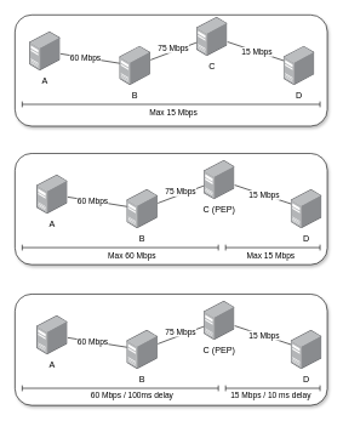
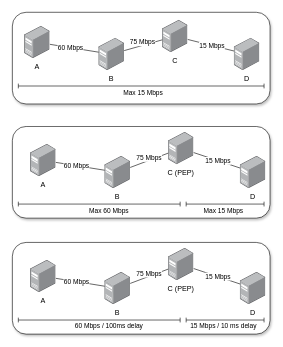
  <mxCell id="0" />
  <mxCell id="1" parent="0" />
  <mxCell id="2" value="" style="rounded=1;whiteSpace=wrap;html=1;shadow=1;" parent="1" vertex="1"><mxGeometry x="20" y="210.5" width="430" height="153" as="geometry" /></mxCell>
  <mxCell id="3" value="" style="rounded=1;whiteSpace=wrap;html=1;shadow=1;" parent="1" vertex="1"><mxGeometry x="20" y="20" width="430" height="153" as="geometry" /></mxCell>
  <mxCell id="4" value="B" style="image;points=[];aspect=fixed;html=1;align=center;shadow=0;dashed=0;image=img/lib/allied_telesis/computer_and_terminals/Server_Desktop.svg;" parent="1" vertex="1"><mxGeometry x="164" y="63" width="42.6" height="54" as="geometry" /></mxCell>
- <mxCell id="5" value="C" style="image;points=[];aspect=fixed;html=1;align=center;shadow=0;dashed=0;image=img/lib/allied_telesis/computer_and_terminals/Server_Desktop.svg;" parent="1" vertex="1"><mxGeometry x="270" y="23" width="42.6" height="54" as="geometry" /></mxCell>
+ <mxCell id="5" value="C" style="image;points=[];aspect=fixed;html=1;align=center;shadow=0;dashed=0;image=img/lib/allied_telesis/computer_and_terminals/Server_Desktop.svg;" parent="1" vertex="1"><mxGeometry x="270" y="33" width="42.6" height="54" as="geometry" /></mxCell>
  <mxCell id="6" value="A" style="image;points=[];aspect=fixed;html=1;align=center;shadow=0;dashed=0;image=img/lib/allied_telesis/computer_and_terminals/Server_Desktop.svg;" parent="1" vertex="1"><mxGeometry x="40" y="43" width="42.6" height="54" as="geometry" /></mxCell>
  <mxCell id="7" value="D" style="image;points=[];aspect=fixed;html=1;align=center;shadow=0;dashed=0;image=img/lib/allied_telesis/computer_and_terminals/Server_Desktop.svg;" parent="1" vertex="1"><mxGeometry x="390" y="63" width="42.6" height="54" as="geometry" /></mxCell>
  <mxCell id="8" value="" style="endArrow=none;html=1;rounded=0;" parent="1" source="6" target="4" edge="1"><mxGeometry width="50" height="50" relative="1" as="geometry"><mxPoint x="140" y="183" as="sourcePoint" /><mxPoint x="190" y="133" as="targetPoint" /></mxGeometry></mxCell>
  <mxCell id="9" value="60 Mbps" style="edgeLabel;html=1;align=center;verticalAlign=middle;resizable=0;points=[];" parent="8" vertex="1" connectable="0"><mxGeometry x="-0.172" relative="1" as="geometry"><mxPoint as="offset" /></mxGeometry></mxCell>
  <mxCell id="10" value="" style="endArrow=none;html=1;rounded=0;" parent="1" source="4" target="5" edge="1"><mxGeometry width="50" height="50" relative="1" as="geometry"><mxPoint x="140" y="183" as="sourcePoint" /><mxPoint x="190" y="133" as="targetPoint" /></mxGeometry></mxCell>
  <mxCell id="11" value="75 Mbps" style="edgeLabel;html=1;align=center;verticalAlign=middle;resizable=0;points=[];" parent="10" vertex="1" connectable="0"><mxGeometry x="-0.177" y="-1" relative="1" as="geometry"><mxPoint x="4" y="-8" as="offset" /></mxGeometry></mxCell>
  <mxCell id="12" value="" style="endArrow=none;html=1;rounded=0;" parent="1" source="5" target="7" edge="1"><mxGeometry width="50" height="50" relative="1" as="geometry"><mxPoint x="140" y="183" as="sourcePoint" /><mxPoint x="190" y="133" as="targetPoint" /></mxGeometry></mxCell>
  <mxCell id="13" value="15 Mbps" style="edgeLabel;html=1;align=center;verticalAlign=middle;resizable=0;points=[];" parent="12" vertex="1" connectable="0"><mxGeometry x="0.026" relative="1" as="geometry"><mxPoint as="offset" /></mxGeometry></mxCell>
  <mxCell id="14" value="" style="endArrow=baseDash;html=1;rounded=0;startArrow=baseDash;startFill=0;endFill=0;" parent="1" edge="1"><mxGeometry width="50" height="50" relative="1" as="geometry"><mxPoint x="30" y="143" as="sourcePoint" /><mxPoint x="440" y="143" as="targetPoint" /></mxGeometry></mxCell>
  <mxCell id="15" value="Max 15 Mbps" style="edgeLabel;html=1;align=center;verticalAlign=middle;resizable=0;points=[];" parent="14" vertex="1" connectable="0"><mxGeometry x="-0.082" y="1" relative="1" as="geometry"><mxPoint x="19" y="11" as="offset" /></mxGeometry></mxCell>
  <mxCell id="16" value="B" style="image;points=[];aspect=fixed;html=1;align=center;shadow=0;dashed=0;image=img/lib/allied_telesis/computer_and_terminals/Server_Desktop.svg;" parent="1" vertex="1"><mxGeometry x="174" y="260" width="42.6" height="54" as="geometry" /></mxCell>
  <mxCell id="17" value="C (PEP)" style="image;points=[];aspect=fixed;html=1;align=center;shadow=0;dashed=0;image=img/lib/allied_telesis/computer_and_terminals/Server_Desktop.svg;" parent="1" vertex="1"><mxGeometry x="280" y="220" width="42.6" height="54" as="geometry" /></mxCell>
  <mxCell id="18" value="A" style="image;points=[];aspect=fixed;html=1;align=center;shadow=0;dashed=0;image=img/lib/allied_telesis/computer_and_terminals/Server_Desktop.svg;" parent="1" vertex="1"><mxGeometry x="50" y="240" width="42.6" height="54" as="geometry" /></mxCell>
  <mxCell id="19" value="D" style="image;points=[];aspect=fixed;html=1;align=center;shadow=0;dashed=0;image=img/lib/allied_telesis/computer_and_terminals/Server_Desktop.svg;" parent="1" vertex="1"><mxGeometry x="400" y="260" width="42.6" height="54" as="geometry" /></mxCell>
  <mxCell id="20" value="" style="endArrow=none;html=1;rounded=0;" parent="1" source="18" target="16" edge="1"><mxGeometry width="50" height="50" relative="1" as="geometry"><mxPoint x="150" y="380" as="sourcePoint" /><mxPoint x="200" y="330" as="targetPoint" /></mxGeometry></mxCell>
  <mxCell id="21" value="60 Mbps" style="edgeLabel;html=1;align=center;verticalAlign=middle;resizable=0;points=[];" parent="20" vertex="1" connectable="0"><mxGeometry x="-0.172" relative="1" as="geometry"><mxPoint as="offset" /></mxGeometry></mxCell>
  <mxCell id="22" value="" style="endArrow=none;html=1;rounded=0;" parent="1" source="16" target="17" edge="1"><mxGeometry width="50" height="50" relative="1" as="geometry"><mxPoint x="150" y="380" as="sourcePoint" /><mxPoint x="200" y="330" as="targetPoint" /></mxGeometry></mxCell>
  <mxCell id="23" value="75 Mbps" style="edgeLabel;html=1;align=center;verticalAlign=middle;resizable=0;points=[];" parent="22" vertex="1" connectable="0"><mxGeometry x="-0.177" y="-1" relative="1" as="geometry"><mxPoint x="4" y="-8" as="offset" /></mxGeometry></mxCell>
  <mxCell id="24" value="" style="endArrow=none;html=1;rounded=0;" parent="1" source="17" target="19" edge="1"><mxGeometry width="50" height="50" relative="1" as="geometry"><mxPoint x="150" y="380" as="sourcePoint" /><mxPoint x="200" y="330" as="targetPoint" /></mxGeometry></mxCell>
  <mxCell id="25" value="15 Mbps" style="edgeLabel;html=1;align=center;verticalAlign=middle;resizable=0;points=[];" parent="24" vertex="1" connectable="0"><mxGeometry x="0.026" relative="1" as="geometry"><mxPoint as="offset" /></mxGeometry></mxCell>
  <mxCell id="26" value="" style="endArrow=baseDash;html=1;rounded=0;startArrow=baseDash;startFill=0;endFill=0;" parent="1" edge="1"><mxGeometry width="50" height="50" relative="1" as="geometry"><mxPoint x="30" y="340" as="sourcePoint" /><mxPoint x="300" y="340" as="targetPoint" /></mxGeometry></mxCell>
  <mxCell id="27" value="Max 60 Mbps" style="edgeLabel;html=1;align=center;verticalAlign=middle;resizable=0;points=[];" parent="26" vertex="1" connectable="0"><mxGeometry x="-0.082" y="1" relative="1" as="geometry"><mxPoint x="26" y="11" as="offset" /></mxGeometry></mxCell>
  <mxCell id="28" value="" style="endArrow=baseDash;html=1;rounded=0;startArrow=baseDash;startFill=0;endFill=0;" parent="1" edge="1"><mxGeometry width="50" height="50" relative="1" as="geometry"><mxPoint x="310" y="340" as="sourcePoint" /><mxPoint x="440" y="340" as="targetPoint" /></mxGeometry></mxCell>
  <mxCell id="29" value="Max 15 Mbps" style="edgeLabel;html=1;align=center;verticalAlign=middle;resizable=0;points=[];" parent="28" vertex="1" connectable="0"><mxGeometry x="-0.082" y="1" relative="1" as="geometry"><mxPoint x="1" y="11" as="offset" /></mxGeometry></mxCell>
  <mxCell id="30" value="" style="rounded=1;whiteSpace=wrap;html=1;shadow=1;" vertex="1" parent="1"><mxGeometry x="20" y="404" width="430" height="153" as="geometry" /></mxCell>
  <mxCell id="31" value="B" style="image;points=[];aspect=fixed;html=1;align=center;shadow=0;dashed=0;image=img/lib/allied_telesis/computer_and_terminals/Server_Desktop.svg;" vertex="1" parent="1"><mxGeometry x="174" y="453.5" width="42.6" height="54" as="geometry" /></mxCell>
  <mxCell id="32" value="C (PEP)" style="image;points=[];aspect=fixed;html=1;align=center;shadow=0;dashed=0;image=img/lib/allied_telesis/computer_and_terminals/Server_Desktop.svg;" vertex="1" parent="1"><mxGeometry x="280" y="413.5" width="42.6" height="54" as="geometry" /></mxCell>
  <mxCell id="33" value="A" style="image;points=[];aspect=fixed;html=1;align=center;shadow=0;dashed=0;image=img/lib/allied_telesis/computer_and_terminals/Server_Desktop.svg;" vertex="1" parent="1"><mxGeometry x="50" y="433.5" width="42.6" height="54" as="geometry" /></mxCell>
  <mxCell id="34" value="D" style="image;points=[];aspect=fixed;html=1;align=center;shadow=0;dashed=0;image=img/lib/allied_telesis/computer_and_terminals/Server_Desktop.svg;" vertex="1" parent="1"><mxGeometry x="400" y="453.5" width="42.6" height="54" as="geometry" /></mxCell>
  <mxCell id="35" value="" style="endArrow=none;html=1;rounded=0;" edge="1" parent="1" source="33" target="31"><mxGeometry width="50" height="50" relative="1" as="geometry"><mxPoint x="150" y="573.5" as="sourcePoint" /><mxPoint x="200" y="523.5" as="targetPoint" /></mxGeometry></mxCell>
  <mxCell id="36" value="60 Mbps" style="edgeLabel;html=1;align=center;verticalAlign=middle;resizable=0;points=[];" vertex="1" connectable="0" parent="35"><mxGeometry x="-0.172" relative="1" as="geometry"><mxPoint as="offset" /></mxGeometry></mxCell>
  <mxCell id="37" value="" style="endArrow=none;html=1;rounded=0;" edge="1" parent="1" source="31" target="32"><mxGeometry width="50" height="50" relative="1" as="geometry"><mxPoint x="150" y="573.5" as="sourcePoint" /><mxPoint x="200" y="523.5" as="targetPoint" /></mxGeometry></mxCell>
  <mxCell id="38" value="75 Mbps" style="edgeLabel;html=1;align=center;verticalAlign=middle;resizable=0;points=[];" vertex="1" connectable="0" parent="37"><mxGeometry x="-0.177" y="-1" relative="1" as="geometry"><mxPoint x="4" y="-8" as="offset" /></mxGeometry></mxCell>
  <mxCell id="39" value="" style="endArrow=none;html=1;rounded=0;" edge="1" parent="1" source="32" target="34"><mxGeometry width="50" height="50" relative="1" as="geometry"><mxPoint x="150" y="573.5" as="sourcePoint" /><mxPoint x="200" y="523.5" as="targetPoint" /></mxGeometry></mxCell>
  <mxCell id="40" value="15 Mbps" style="edgeLabel;html=1;align=center;verticalAlign=middle;resizable=0;points=[];" vertex="1" connectable="0" parent="39"><mxGeometry x="0.026" relative="1" as="geometry"><mxPoint as="offset" /></mxGeometry></mxCell>
  <mxCell id="41" value="" style="endArrow=baseDash;html=1;rounded=0;startArrow=baseDash;startFill=0;endFill=0;" edge="1" parent="1"><mxGeometry width="50" height="50" relative="1" as="geometry"><mxPoint x="30" y="533.5" as="sourcePoint" /><mxPoint x="300" y="533.5" as="targetPoint" /></mxGeometry></mxCell>
  <mxCell id="42" value="60 Mbps / 100ms delay" style="edgeLabel;html=1;align=center;verticalAlign=middle;resizable=0;points=[];" vertex="1" connectable="0" parent="41"><mxGeometry x="-0.082" y="1" relative="1" as="geometry"><mxPoint x="26" y="11" as="offset" /></mxGeometry></mxCell>
  <mxCell id="43" value="" style="endArrow=baseDash;html=1;rounded=0;startArrow=baseDash;startFill=0;endFill=0;" edge="1" parent="1"><mxGeometry width="50" height="50" relative="1" as="geometry"><mxPoint x="310" y="533.5" as="sourcePoint" /><mxPoint x="440" y="533.5" as="targetPoint" /></mxGeometry></mxCell>
  <mxCell id="44" value="15 Mbps / 10 ms delay" style="edgeLabel;html=1;align=center;verticalAlign=middle;resizable=0;points=[];" vertex="1" connectable="0" parent="43"><mxGeometry x="-0.082" y="1" relative="1" as="geometry"><mxPoint x="1" y="11" as="offset" /></mxGeometry></mxCell>
